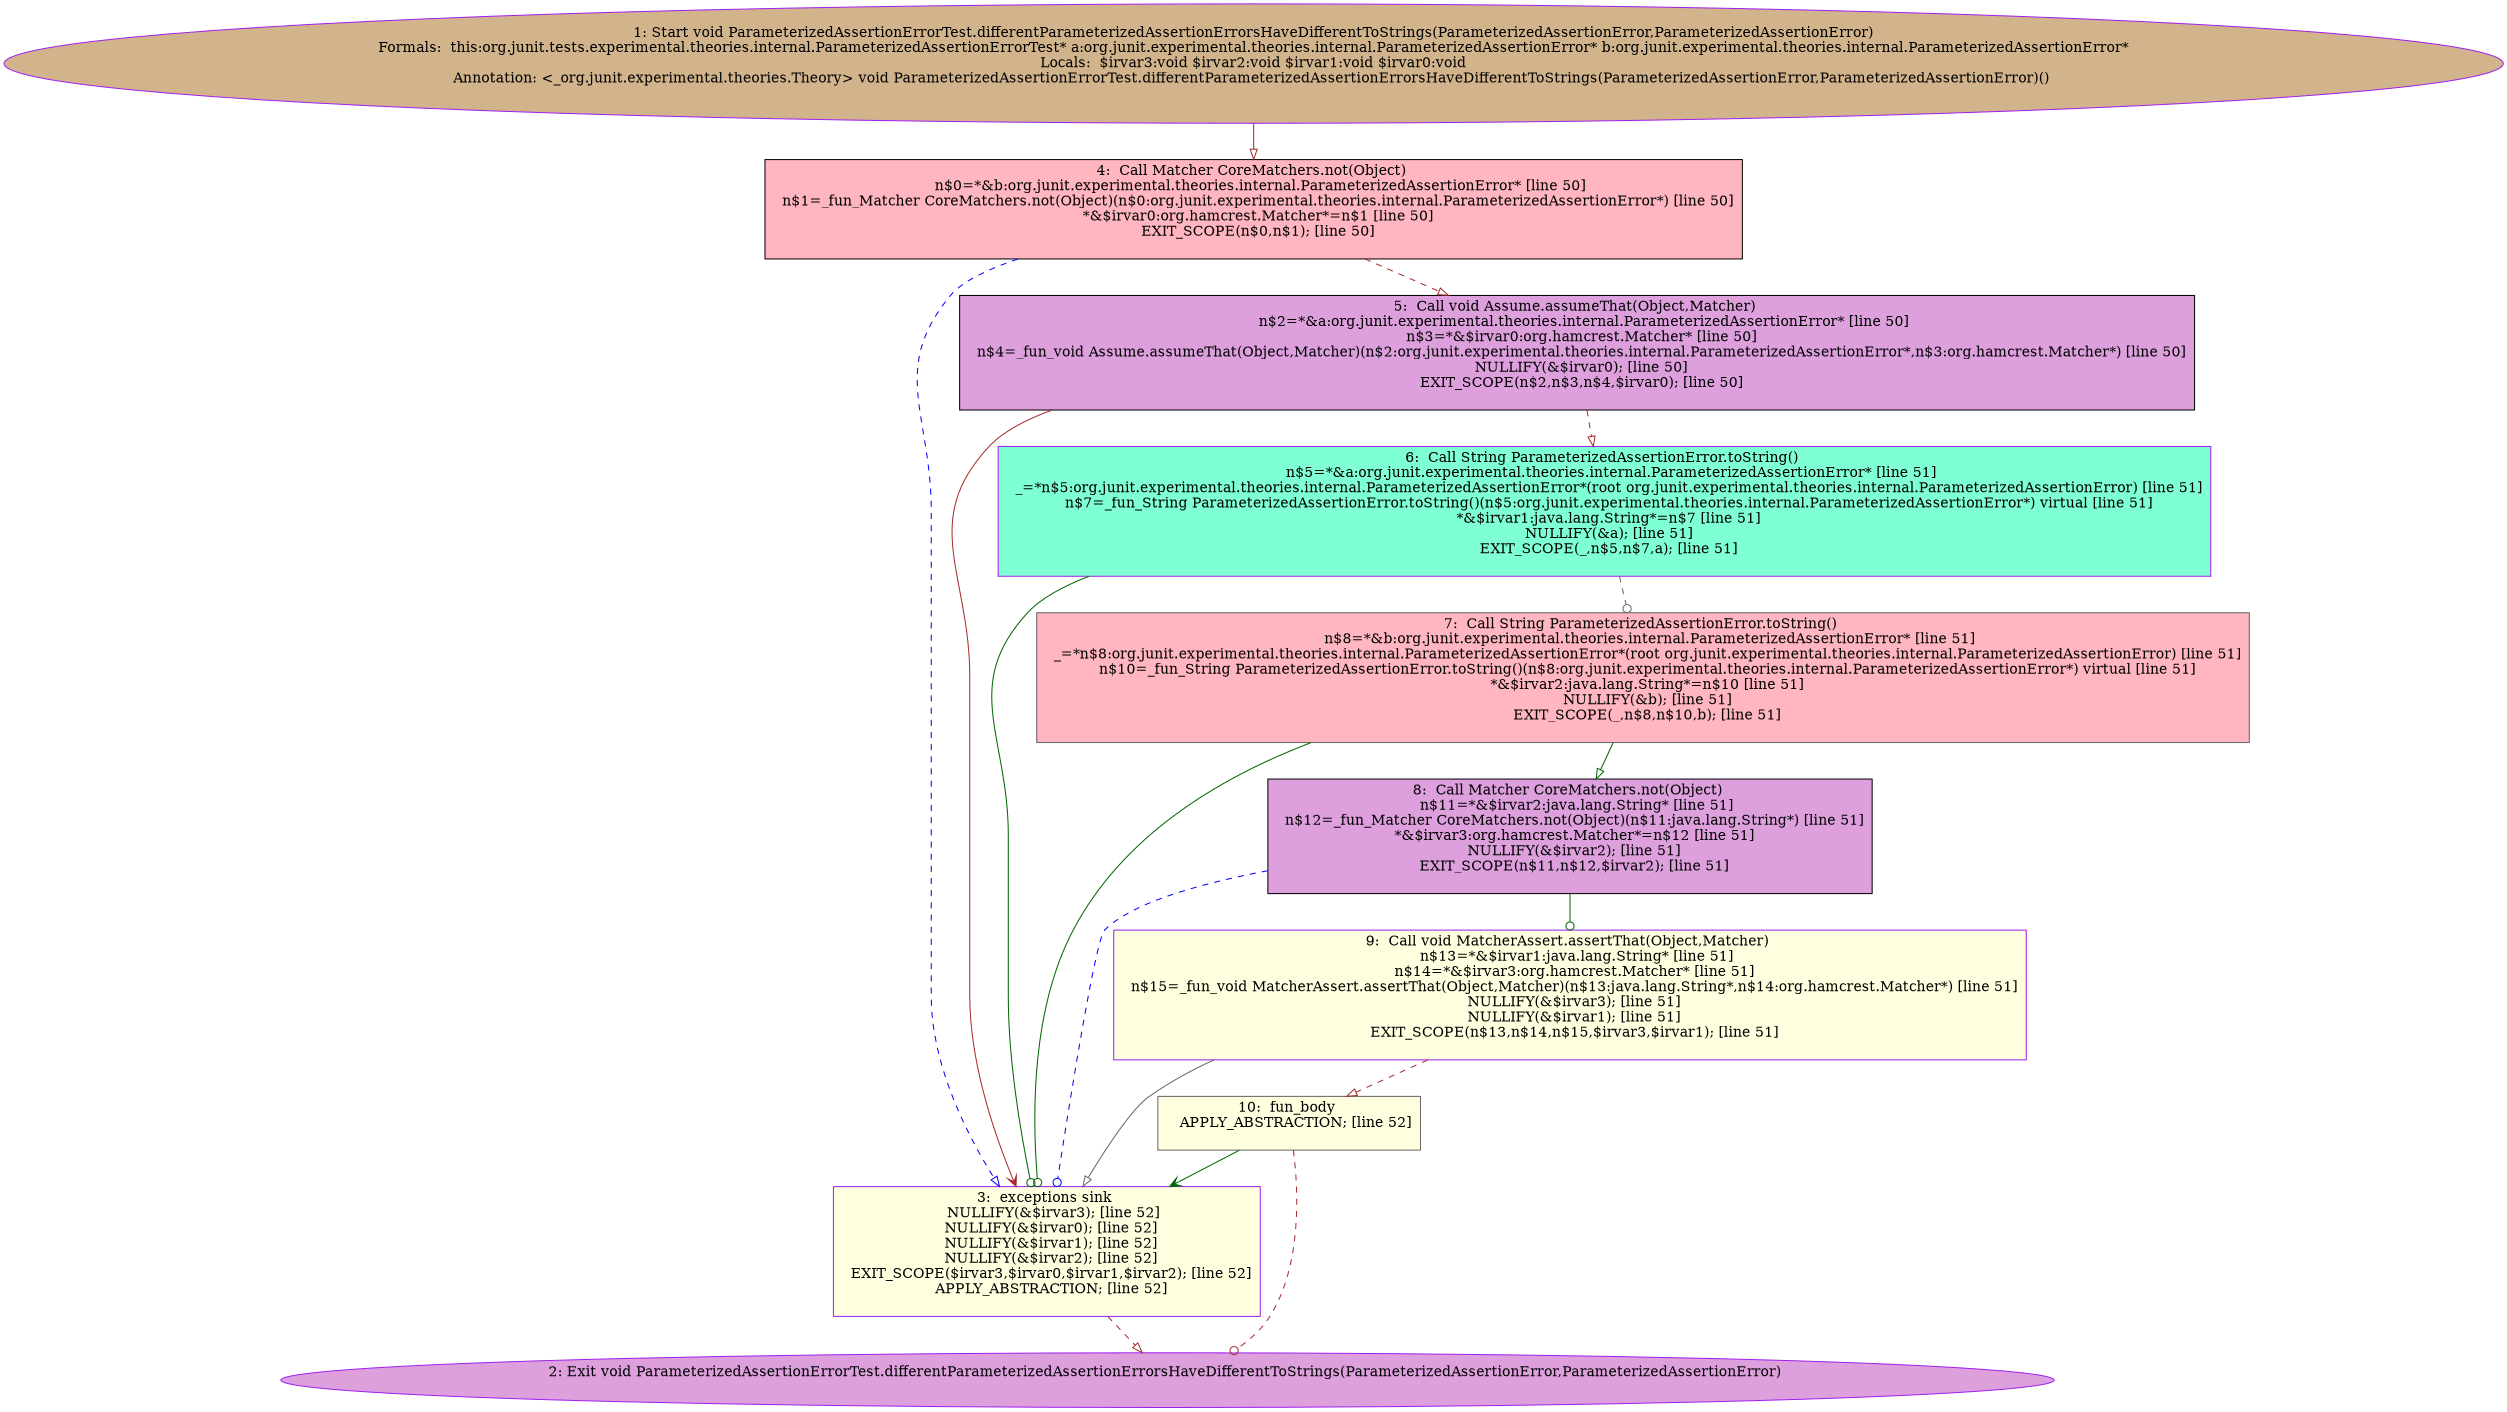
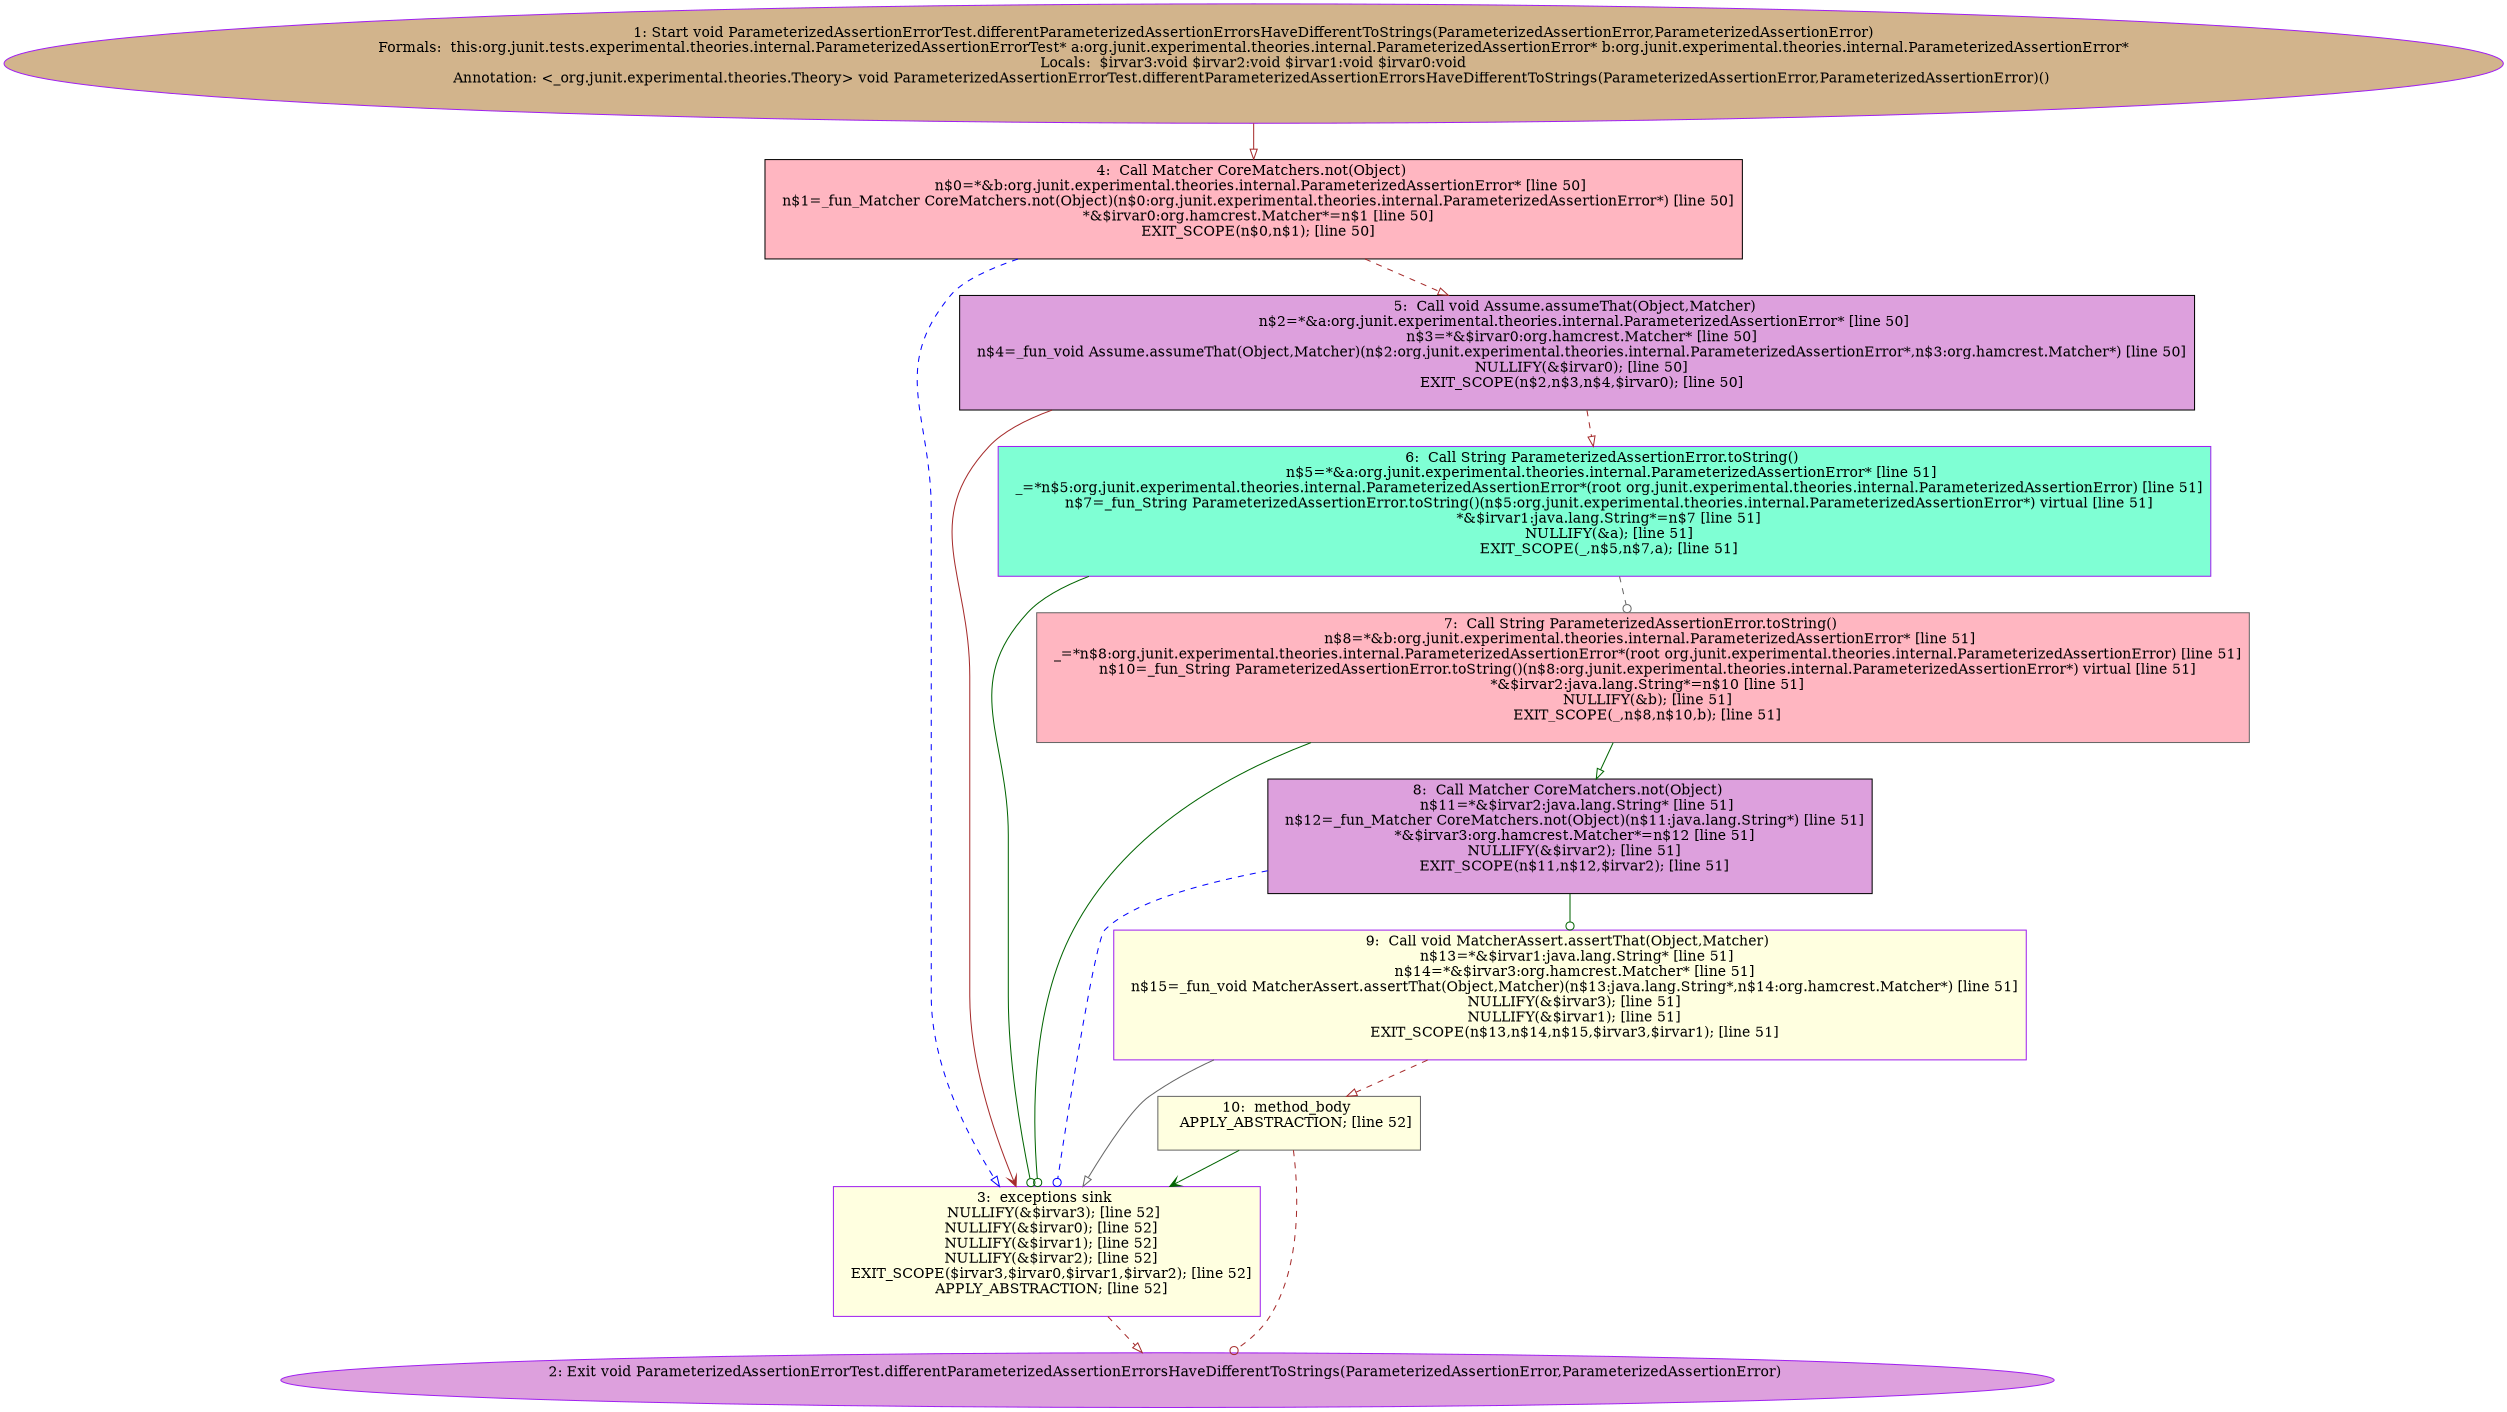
  digraph {
    node [color=purple style=filled fillcolor=lightyellow shape=box]
    edge [color=brown style=solid arrowhead=onormal]
    n1 [label="1: Start void ParameterizedAssertionErrorTest.differentParameterizedAssertionErrorsHaveDifferentToStrings(ParameterizedAssertionError,ParameterizedAssertionError)\nFormals:  this:org.junit.tests.experimental.theories.internal.ParameterizedAssertionErrorTest* a:org.junit.experimental.theories.internal.ParameterizedAssertionError* b:org.junit.experimental.theories.internal.ParameterizedAssertionError*\nLocals:  $irvar3:void $irvar2:void $irvar1:void $irvar0:void\nAnnotation: <_org.junit.experimental.theories.Theory> void ParameterizedAssertionErrorTest.differentParameterizedAssertionErrorsHaveDifferentToStrings(ParameterizedAssertionError,ParameterizedAssertionError)() \n  " fillcolor=tan shape=""]
    n2 [label="4:  Call Matcher CoreMatchers.not(Object) \n   n$0=*&b:org.junit.experimental.theories.internal.ParameterizedAssertionError* [line 50]\n  n$1=_fun_Matcher CoreMatchers.not(Object)(n$0:org.junit.experimental.theories.internal.ParameterizedAssertionError*) [line 50]\n  *&$irvar0:org.hamcrest.Matcher*=n$1 [line 50]\n  EXIT_SCOPE(n$0,n$1); [line 50]\n " fillcolor=lightpink color=black]
    n3 [label="3:  exceptions sink \n   NULLIFY(&$irvar3); [line 52]\n  NULLIFY(&$irvar0); [line 52]\n  NULLIFY(&$irvar1); [line 52]\n  NULLIFY(&$irvar2); [line 52]\n  EXIT_SCOPE($irvar3,$irvar0,$irvar1,$irvar2); [line 52]\n  APPLY_ABSTRACTION; [line 52]\n "]
    n4 [label="5:  Call void Assume.assumeThat(Object,Matcher) \n   n$2=*&a:org.junit.experimental.theories.internal.ParameterizedAssertionError* [line 50]\n  n$3=*&$irvar0:org.hamcrest.Matcher* [line 50]\n  n$4=_fun_void Assume.assumeThat(Object,Matcher)(n$2:org.junit.experimental.theories.internal.ParameterizedAssertionError*,n$3:org.hamcrest.Matcher*) [line 50]\n  NULLIFY(&$irvar0); [line 50]\n  EXIT_SCOPE(n$2,n$3,n$4,$irvar0); [line 50]\n " fillcolor=plum color=black]
    n5 [label="2: Exit void ParameterizedAssertionErrorTest.differentParameterizedAssertionErrorsHaveDifferentToStrings(ParameterizedAssertionError,ParameterizedAssertionError) \n  " fillcolor=plum shape=""]
    n6 [label="6:  Call String ParameterizedAssertionError.toString() \n   n$5=*&a:org.junit.experimental.theories.internal.ParameterizedAssertionError* [line 51]\n  _=*n$5:org.junit.experimental.theories.internal.ParameterizedAssertionError*(root org.junit.experimental.theories.internal.ParameterizedAssertionError) [line 51]\n  n$7=_fun_String ParameterizedAssertionError.toString()(n$5:org.junit.experimental.theories.internal.ParameterizedAssertionError*) virtual [line 51]\n  *&$irvar1:java.lang.String*=n$7 [line 51]\n  NULLIFY(&a); [line 51]\n  EXIT_SCOPE(_,n$5,n$7,a); [line 51]\n " fillcolor=aquamarine]
    n7 [label="7:  Call String ParameterizedAssertionError.toString() \n   n$8=*&b:org.junit.experimental.theories.internal.ParameterizedAssertionError* [line 51]\n  _=*n$8:org.junit.experimental.theories.internal.ParameterizedAssertionError*(root org.junit.experimental.theories.internal.ParameterizedAssertionError) [line 51]\n  n$10=_fun_String ParameterizedAssertionError.toString()(n$8:org.junit.experimental.theories.internal.ParameterizedAssertionError*) virtual [line 51]\n  *&$irvar2:java.lang.String*=n$10 [line 51]\n  NULLIFY(&b); [line 51]\n  EXIT_SCOPE(_,n$8,n$10,b); [line 51]\n " fillcolor=lightpink color=gray40]
    n8 [label="8:  Call Matcher CoreMatchers.not(Object) \n   n$11=*&$irvar2:java.lang.String* [line 51]\n  n$12=_fun_Matcher CoreMatchers.not(Object)(n$11:java.lang.String*) [line 51]\n  *&$irvar3:org.hamcrest.Matcher*=n$12 [line 51]\n  NULLIFY(&$irvar2); [line 51]\n  EXIT_SCOPE(n$11,n$12,$irvar2); [line 51]\n " fillcolor=plum color=black]
    n9 [label="9:  Call void MatcherAssert.assertThat(Object,Matcher) \n   n$13=*&$irvar1:java.lang.String* [line 51]\n  n$14=*&$irvar3:org.hamcrest.Matcher* [line 51]\n  n$15=_fun_void MatcherAssert.assertThat(Object,Matcher)(n$13:java.lang.String*,n$14:org.hamcrest.Matcher*) [line 51]\n  NULLIFY(&$irvar3); [line 51]\n  NULLIFY(&$irvar1); [line 51]\n  EXIT_SCOPE(n$13,n$14,n$15,$irvar3,$irvar1); [line 51]\n "]
-   n10 [label="10:  fun_body \n   APPLY_ABSTRACTION; [line 52]\n " color=gray40]
+   n10 [label="10:  method_body \n   APPLY_ABSTRACTION; [line 52]\n " color=gray40]
    n1 -> n2
    n2 -> n3 [color=blue style=dashed]
    n2 -> n4 [style=dashed]
    n3 -> n5 [style=dashed]
    n4 -> n3 [arrowhead=vee]
    n4 -> n6 [style=dashed]
    n6 -> n3 [color=darkgreen arrowhead=odot]
    n6 -> n7 [color=gray40 style=dashed arrowhead=odot]
    n7 -> n3 [color=darkgreen arrowhead=odot]
    n7 -> n8 [color=darkgreen]
    n8 -> n3 [color=blue style=dashed arrowhead=odot]
    n8 -> n9 [color=darkgreen arrowhead=odot]
    n9 -> n3 [color=gray40]
    n9 -> n10 [style=dashed]
    n10 -> n3 [color=darkgreen arrowhead=vee]
    n10 -> n5 [style=dashed arrowhead=odot]
  }
